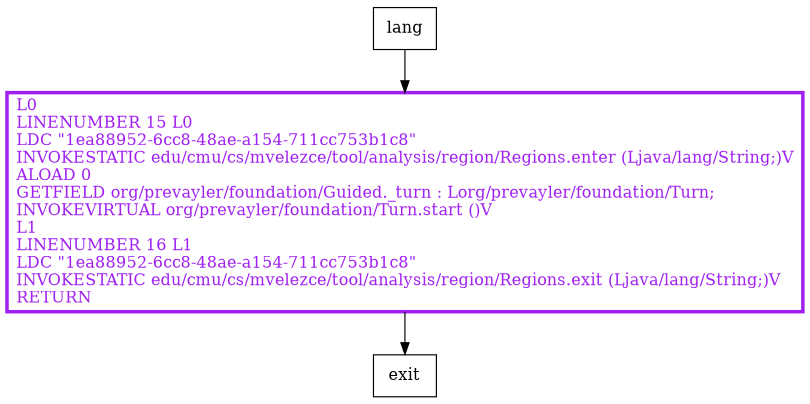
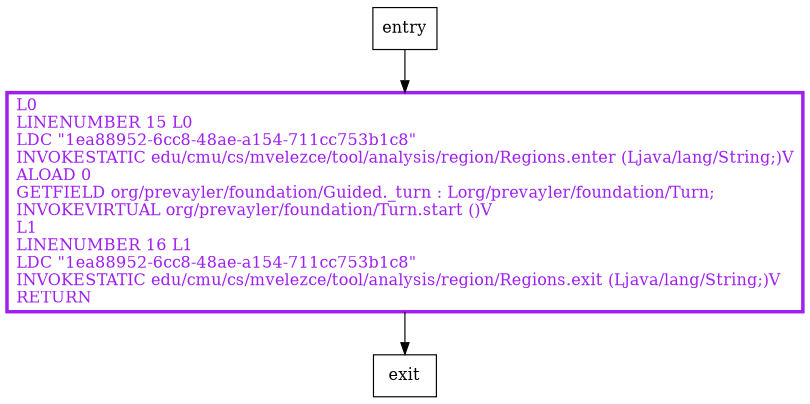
  digraph {
    node [shape=record]
    n1 [color=purple fontcolor=purple label="L0\lLINENUMBER 15 L0\lLDC \"1ea88952-6cc8-48ae-a154-711cc753b1c8\"\lINVOKESTATIC edu/cmu/cs/mvelezce/tool/analysis/region/Regions.enter (Ljava/lang/String;)V\lALOAD 0\lGETFIELD org/prevayler/foundation/Guided._turn : Lorg/prevayler/foundation/Turn;\lINVOKEVIRTUAL org/prevayler/foundation/Turn.start ()V\lL1\lLINENUMBER 16 L1\lLDC \"1ea88952-6cc8-48ae-a154-711cc753b1c8\"\lINVOKESTATIC edu/cmu/cs/mvelezce/tool/analysis/region/Regions.exit (Ljava/lang/String;)V\lRETURN\l" penwidth=3]
    exit
-   entry [label=lang]
+   entry
    n1 -> exit
    entry -> n1
  }
